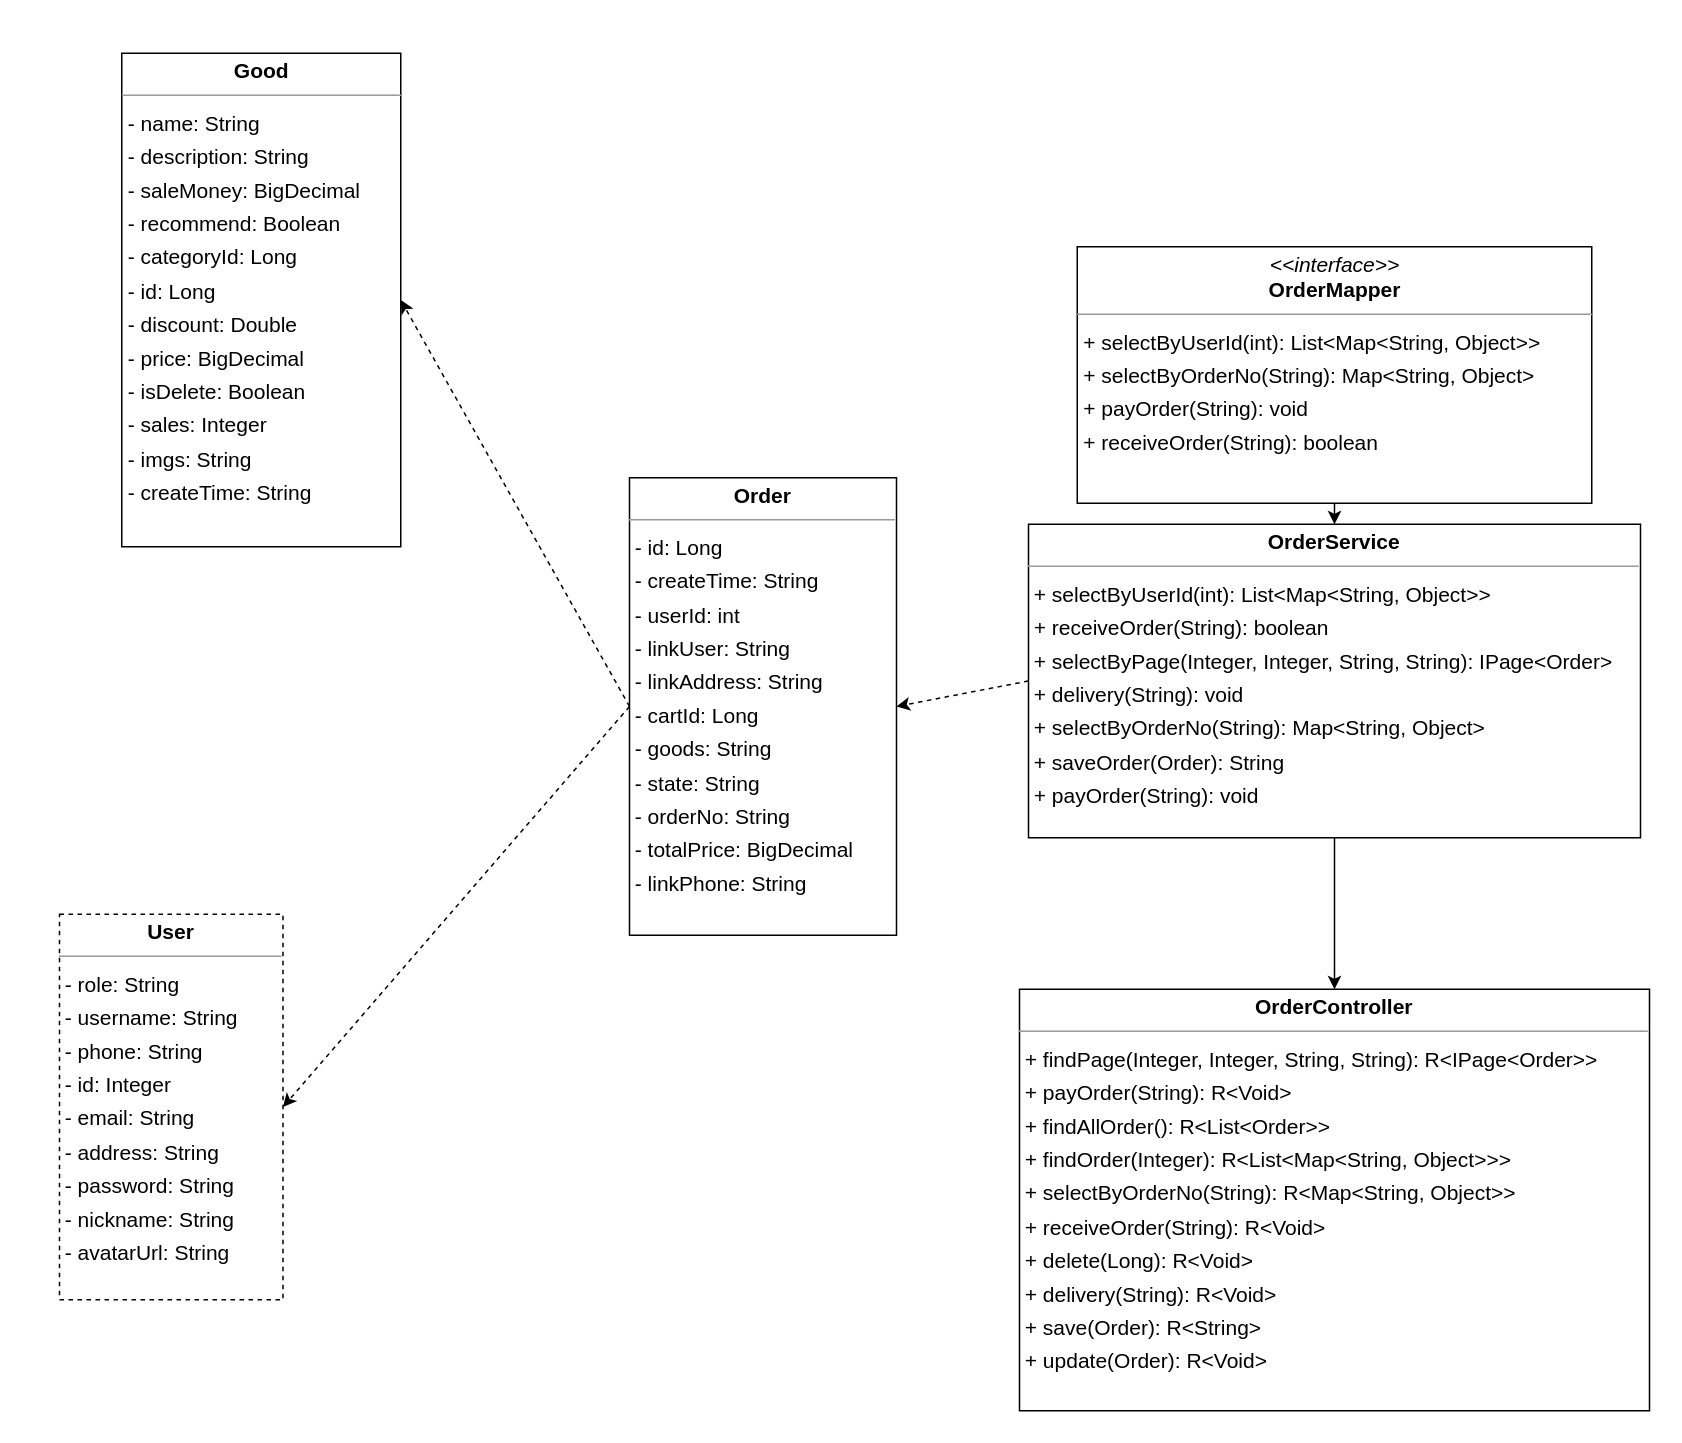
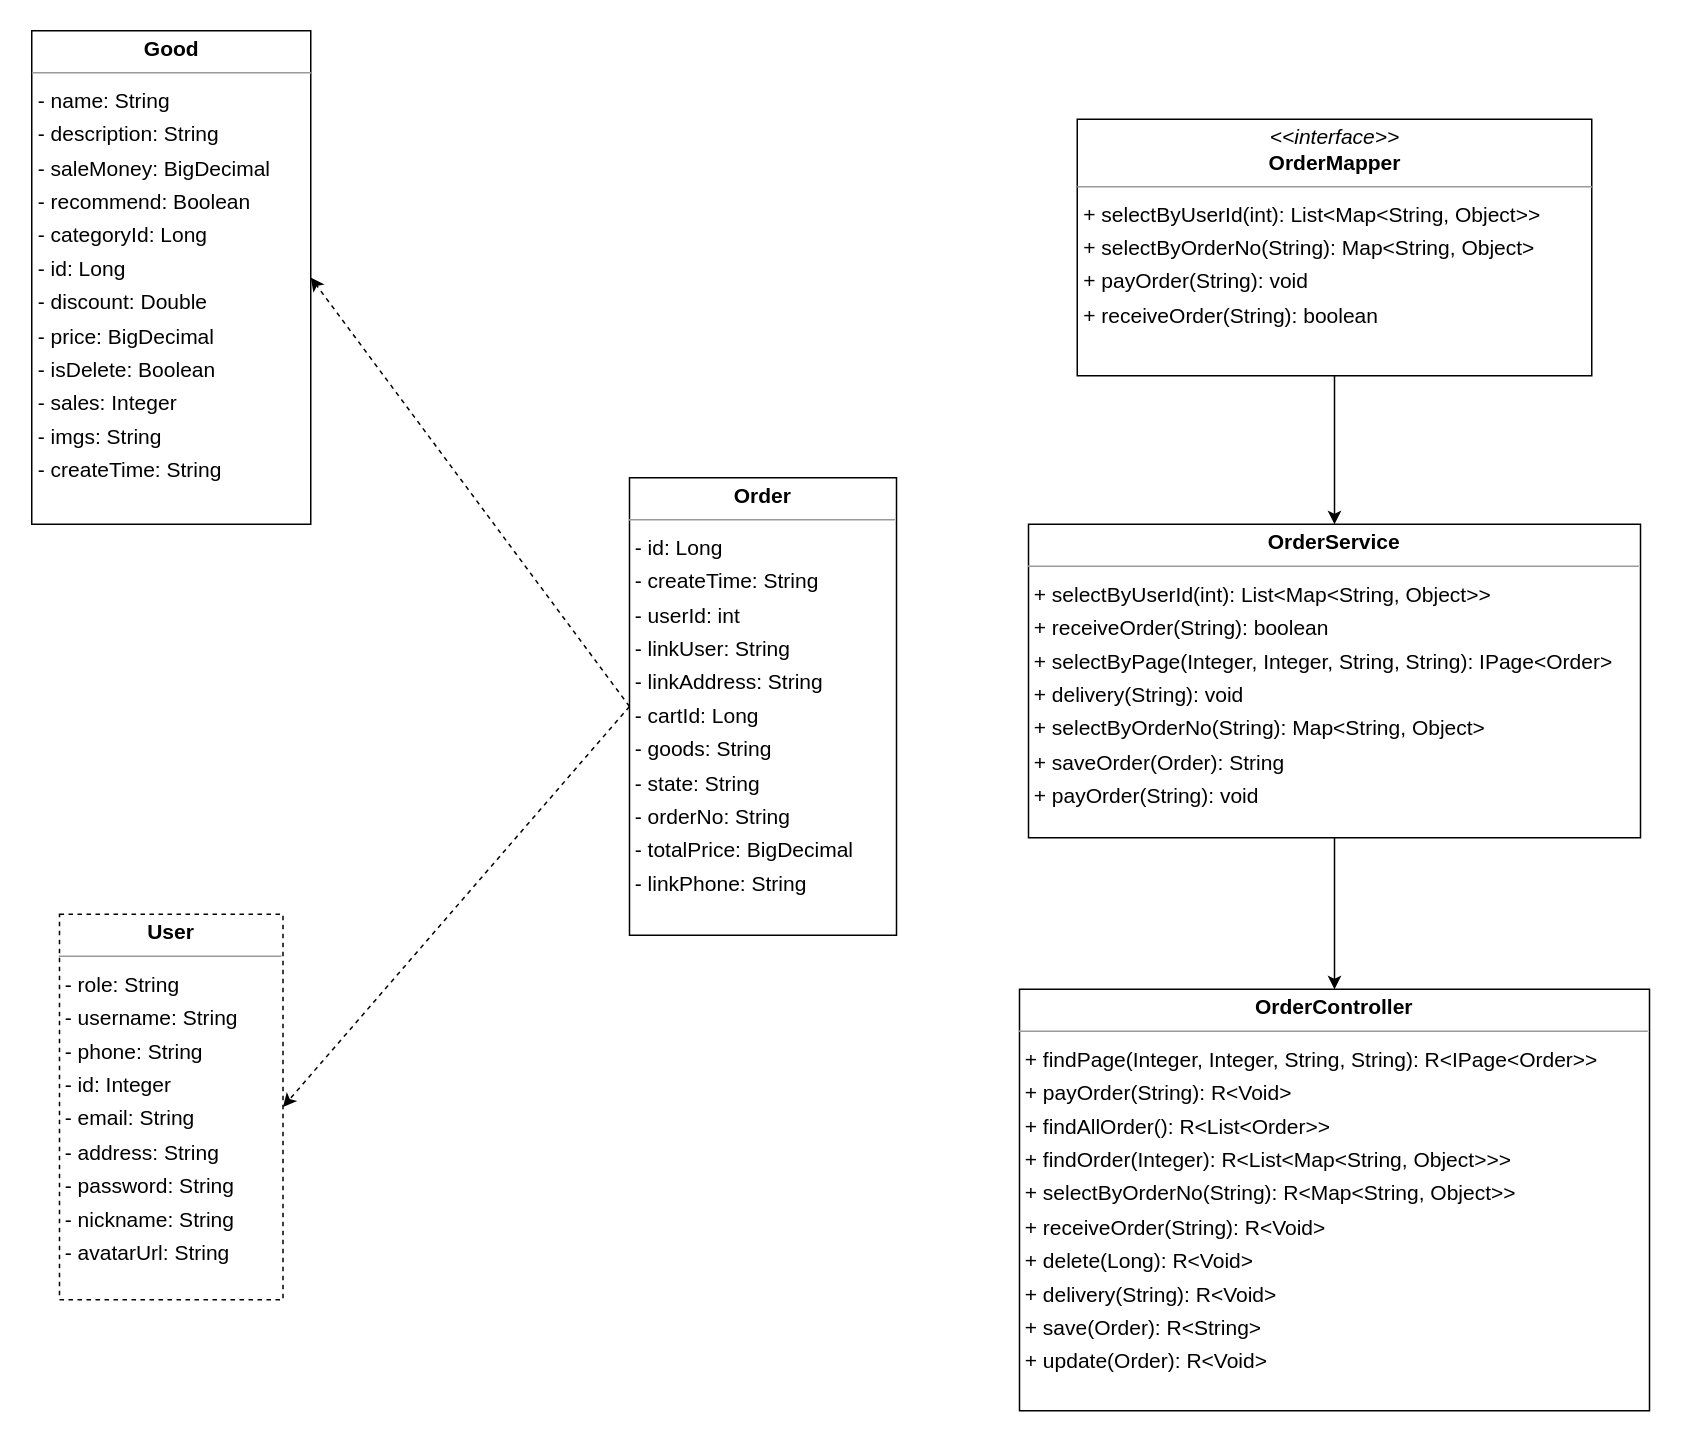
  <mxCell id="0" />
  <mxCell id="1" parent="0" />
  <mxCell id="2" value="" style="edgeStyle=none;rounded=0;orthogonalLoop=1;jettySize=auto;html=1;strokeColor=default;align=center;verticalAlign=middle;fontFamily=Helvetica;fontSize=11;fontColor=default;labelBackgroundColor=default;endArrow=classic;" edge="1" parent="1" source="3" target="10"><mxGeometry relative="1" as="geometry" /></mxCell>
- <mxCell id="3" value="&lt;p style=&quot;margin:0px;margin-top:4px;text-align:center;&quot;&gt;&lt;i&gt;&amp;lt;&amp;lt;interface&amp;gt;&amp;gt;&lt;/i&gt;&lt;br/&gt;&lt;b&gt;OrderMapper&lt;/b&gt;&lt;/p&gt;&lt;hr size=&quot;1&quot;/&gt;&lt;p style=&quot;margin:0 0 0 4px;line-height:1.6;&quot;&gt;+ selectByUserId(int): List&amp;lt;Map&amp;lt;String, Object&amp;gt;&amp;gt;&lt;br/&gt;+ selectByOrderNo(String): Map&amp;lt;String, Object&amp;gt;&lt;br/&gt;+ payOrder(String): void&lt;br/&gt;+ receiveOrder(String): boolean&lt;/p&gt;" style="verticalAlign=top;align=left;overflow=fill;fontSize=14;fontFamily=Helvetica;html=1;rounded=0;shadow=0;comic=0;labelBackgroundColor=none;strokeWidth=1;" parent="1" vertex="1"><mxGeometry x="717.5" y="164" width="343" height="171" as="geometry" /></mxCell>
+ <mxCell id="3" value="&lt;p style=&quot;margin:0px;margin-top:4px;text-align:center;&quot;&gt;&lt;i&gt;&amp;lt;&amp;lt;interface&amp;gt;&amp;gt;&lt;/i&gt;&lt;br/&gt;&lt;b&gt;OrderMapper&lt;/b&gt;&lt;/p&gt;&lt;hr size=&quot;1&quot;/&gt;&lt;p style=&quot;margin:0 0 0 4px;line-height:1.6;&quot;&gt;+ selectByUserId(int): List&amp;lt;Map&amp;lt;String, Object&amp;gt;&amp;gt;&lt;br/&gt;+ selectByOrderNo(String): Map&amp;lt;String, Object&amp;gt;&lt;br/&gt;+ payOrder(String): void&lt;br/&gt;+ receiveOrder(String): boolean&lt;/p&gt;" style="verticalAlign=top;align=left;overflow=fill;fontSize=14;fontFamily=Helvetica;html=1;rounded=0;shadow=0;comic=0;labelBackgroundColor=none;strokeWidth=1;" parent="1" vertex="1"><mxGeometry x="717.5" y="79" width="343" height="171" as="geometry" /></mxCell>
  <mxCell id="4" style="edgeStyle=none;rounded=0;orthogonalLoop=1;jettySize=auto;html=1;exitX=0;exitY=0.5;exitDx=0;exitDy=0;entryX=1;entryY=0.5;entryDx=0;entryDy=0;dashed=1;strokeColor=default;align=center;verticalAlign=middle;fontFamily=Helvetica;fontSize=11;fontColor=default;labelBackgroundColor=default;endArrow=classic;" edge="1" parent="1" source="6" target="12"><mxGeometry relative="1" as="geometry" /></mxCell>
  <mxCell id="5" style="edgeStyle=none;rounded=0;orthogonalLoop=1;jettySize=auto;html=1;exitX=0;exitY=0.5;exitDx=0;exitDy=0;entryX=1;entryY=0.5;entryDx=0;entryDy=0;dashed=1;strokeColor=default;align=center;verticalAlign=middle;fontFamily=Helvetica;fontSize=11;fontColor=default;labelBackgroundColor=default;endArrow=classic;" edge="1" parent="1" source="6" target="11"><mxGeometry relative="1" as="geometry" /></mxCell>
  <mxCell id="6" value="&lt;p style=&quot;margin:0px;margin-top:4px;text-align:center;&quot;&gt;&lt;b&gt;Order&lt;/b&gt;&lt;/p&gt;&lt;hr size=&quot;1&quot;/&gt;&lt;p style=&quot;margin:0 0 0 4px;line-height:1.6;&quot;&gt;- id: Long&lt;br/&gt;- createTime: String&lt;br/&gt;- userId: int&lt;br/&gt;- linkUser: String&lt;br/&gt;- linkAddress: String&lt;br/&gt;- cartId: Long&lt;br/&gt;- goods: String&lt;br/&gt;- state: String&lt;br/&gt;- orderNo: String&lt;br/&gt;- totalPrice: BigDecimal&lt;br/&gt;- linkPhone: String&lt;/p&gt;" style="verticalAlign=top;align=left;overflow=fill;fontSize=14;fontFamily=Helvetica;html=1;rounded=0;shadow=0;comic=0;labelBackgroundColor=none;strokeWidth=1;" vertex="1" parent="1"><mxGeometry x="419" y="318" width="178" height="305" as="geometry" /></mxCell>
  <mxCell id="7" value="&lt;p style=&quot;margin:0px;margin-top:4px;text-align:center;&quot;&gt;&lt;b&gt;OrderController&lt;/b&gt;&lt;/p&gt;&lt;hr size=&quot;1&quot;/&gt;&lt;p style=&quot;margin:0 0 0 4px;line-height:1.6;&quot;&gt;+ findPage(Integer, Integer, String, String): R&amp;lt;IPage&amp;lt;Order&amp;gt;&amp;gt;&lt;br/&gt;+ payOrder(String): R&amp;lt;Void&amp;gt;&lt;br/&gt;+ findAllOrder(): R&amp;lt;List&amp;lt;Order&amp;gt;&amp;gt;&lt;br/&gt;+ findOrder(Integer): R&amp;lt;List&amp;lt;Map&amp;lt;String, Object&amp;gt;&amp;gt;&amp;gt;&lt;br/&gt;+ selectByOrderNo(String): R&amp;lt;Map&amp;lt;String, Object&amp;gt;&amp;gt;&lt;br/&gt;+ receiveOrder(String): R&amp;lt;Void&amp;gt;&lt;br/&gt;+ delete(Long): R&amp;lt;Void&amp;gt;&lt;br/&gt;+ delivery(String): R&amp;lt;Void&amp;gt;&lt;br/&gt;+ save(Order): R&amp;lt;String&amp;gt;&lt;br/&gt;+ update(Order): R&amp;lt;Void&amp;gt;&lt;/p&gt;" style="verticalAlign=top;align=left;overflow=fill;fontSize=14;fontFamily=Helvetica;html=1;rounded=0;shadow=0;comic=0;labelBackgroundColor=none;strokeWidth=1;" vertex="1" parent="1"><mxGeometry x="679" y="659" width="420" height="281" as="geometry" /></mxCell>
- <mxCell id="8" style="rounded=0;orthogonalLoop=1;jettySize=auto;html=1;exitX=0;exitY=0.5;exitDx=0;exitDy=0;entryX=1;entryY=0.5;entryDx=0;entryDy=0;dashed=1;" edge="1" parent="1" source="10" target="6"><mxGeometry relative="1" as="geometry" /></mxCell>
  <mxCell id="9" value="" style="edgeStyle=none;rounded=0;orthogonalLoop=1;jettySize=auto;html=1;strokeColor=default;align=center;verticalAlign=middle;fontFamily=Helvetica;fontSize=11;fontColor=default;labelBackgroundColor=default;endArrow=classic;" edge="1" parent="1" source="10" target="7"><mxGeometry relative="1" as="geometry" /></mxCell>
  <mxCell id="10" value="&lt;p style=&quot;margin:0px;margin-top:4px;text-align:center;&quot;&gt;&lt;b&gt;OrderService&lt;/b&gt;&lt;/p&gt;&lt;hr size=&quot;1&quot;/&gt;&lt;p style=&quot;margin:0 0 0 4px;line-height:1.6;&quot;&gt;+ selectByUserId(int): List&amp;lt;Map&amp;lt;String, Object&amp;gt;&amp;gt;&lt;br/&gt;+ receiveOrder(String): boolean&lt;br/&gt;+ selectByPage(Integer, Integer, String, String): IPage&amp;lt;Order&amp;gt;&lt;br/&gt;+ delivery(String): void&lt;br/&gt;+ selectByOrderNo(String): Map&amp;lt;String, Object&amp;gt;&lt;br/&gt;+ saveOrder(Order): String&lt;br/&gt;+ payOrder(String): void&lt;/p&gt;" style="verticalAlign=top;align=left;overflow=fill;fontSize=14;fontFamily=Helvetica;html=1;rounded=0;shadow=0;comic=0;labelBackgroundColor=none;strokeWidth=1;" vertex="1" parent="1"><mxGeometry x="685" y="349" width="408" height="209" as="geometry" /></mxCell>
  <mxCell id="11" value="&lt;p style=&quot;margin:0px;margin-top:4px;text-align:center;&quot;&gt;&lt;b&gt;User&lt;/b&gt;&lt;/p&gt;&lt;hr size=&quot;1&quot;/&gt;&lt;p style=&quot;margin:0 0 0 4px;line-height:1.6;&quot;&gt;- role: String&lt;br/&gt;- username: String&lt;br/&gt;- phone: String&lt;br/&gt;- id: Integer&lt;br/&gt;- email: String&lt;br/&gt;- address: String&lt;br/&gt;- password: String&lt;br/&gt;- nickname: String&lt;br/&gt;- avatarUrl: String&lt;/p&gt;" style="verticalAlign=top;align=left;overflow=fill;fontSize=14;fontFamily=Helvetica;html=1;rounded=0;shadow=0;comic=0;labelBackgroundColor=none;strokeWidth=1;dashed=1;" vertex="1" parent="1"><mxGeometry x="39" y="609" width="149" height="257" as="geometry" /></mxCell>
- <mxCell id="12" value="&lt;p style=&quot;margin:0px;margin-top:4px;text-align:center;&quot;&gt;&lt;b&gt;Good&lt;/b&gt;&lt;/p&gt;&lt;hr size=&quot;1&quot;/&gt;&lt;p style=&quot;margin:0 0 0 4px;line-height:1.6;&quot;&gt;- name: String&lt;br/&gt;- description: String&lt;br/&gt;- saleMoney: BigDecimal&lt;br/&gt;- recommend: Boolean&lt;br/&gt;- categoryId: Long&lt;br/&gt;- id: Long&lt;br/&gt;- discount: Double&lt;br/&gt;- price: BigDecimal&lt;br/&gt;- isDelete: Boolean&lt;br/&gt;- sales: Integer&lt;br/&gt;- imgs: String&lt;br/&gt;- createTime: String&lt;/p&gt;" style="verticalAlign=top;align=left;overflow=fill;fontSize=14;fontFamily=Helvetica;html=1;rounded=0;shadow=0;comic=0;labelBackgroundColor=none;strokeWidth=1;" vertex="1" parent="1"><mxGeometry x="80.5" y="35" width="186" height="329" as="geometry" /></mxCell>
+ <mxCell id="12" value="&lt;p style=&quot;margin:0px;margin-top:4px;text-align:center;&quot;&gt;&lt;b&gt;Good&lt;/b&gt;&lt;/p&gt;&lt;hr size=&quot;1&quot;/&gt;&lt;p style=&quot;margin:0 0 0 4px;line-height:1.6;&quot;&gt;- name: String&lt;br/&gt;- description: String&lt;br/&gt;- saleMoney: BigDecimal&lt;br/&gt;- recommend: Boolean&lt;br/&gt;- categoryId: Long&lt;br/&gt;- id: Long&lt;br/&gt;- discount: Double&lt;br/&gt;- price: BigDecimal&lt;br/&gt;- isDelete: Boolean&lt;br/&gt;- sales: Integer&lt;br/&gt;- imgs: String&lt;br/&gt;- createTime: String&lt;/p&gt;" style="verticalAlign=top;align=left;overflow=fill;fontSize=14;fontFamily=Helvetica;html=1;rounded=0;shadow=0;comic=0;labelBackgroundColor=none;strokeWidth=1;" vertex="1" parent="1"><mxGeometry x="20.5" y="20" width="186" height="329" as="geometry" /></mxCell>
